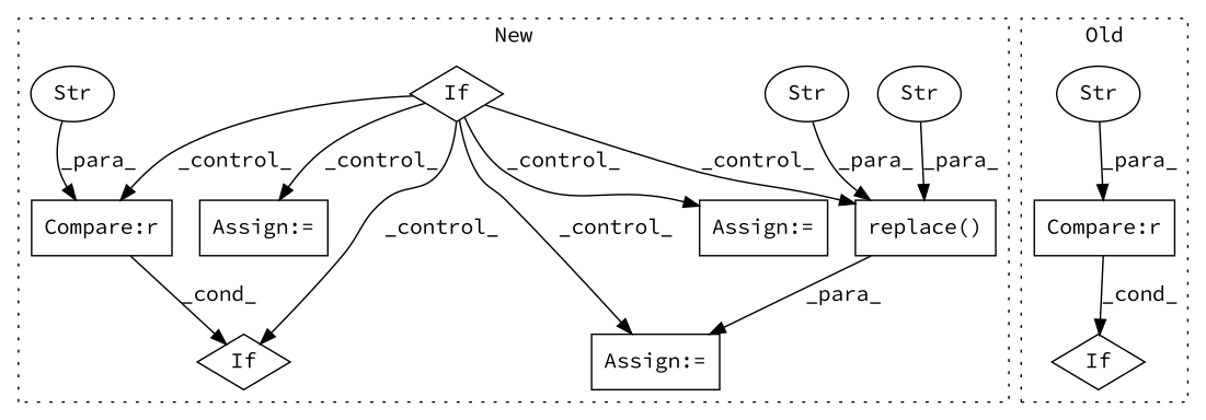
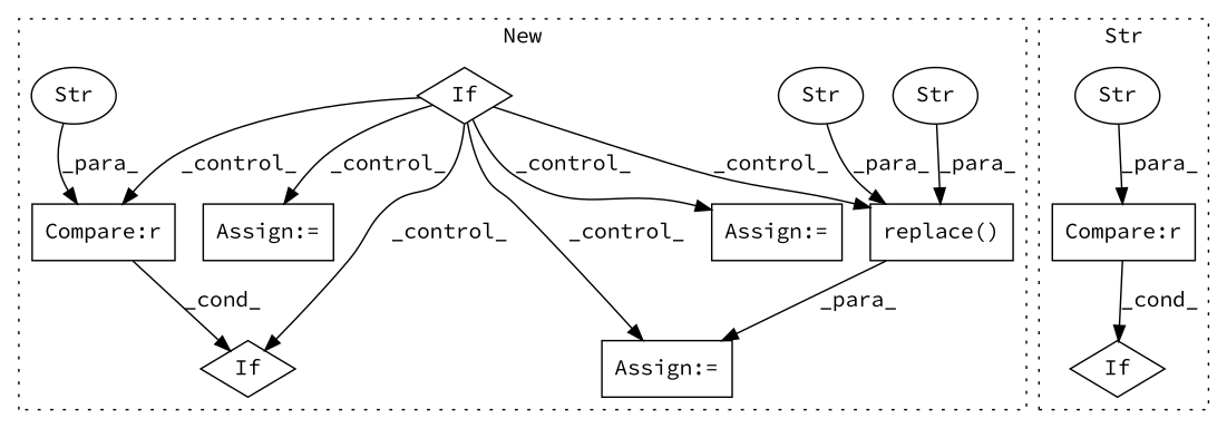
  digraph {
    fontname="Source Code Pro"
    node [a=66 l=3 s=6076 shape=box fontname="Source Code Pro"]
    edge [fontname="Source Code Pro"]
    n1 [a=75 l="19,1" label="replace()" s="6597,6632"]
    n2 [l=8 label=Str s=6616 shape=ellipse]
    n3 [l=6 label=Str s=6626 shape=ellipse]
    n4 [a=68 label="Assign:=" s=6594]
    n5 [a=96 label=If s=5256 shape=diamond]
    n6 [a=68 label="Assign:=" s=6767]
    n7 [a=68 label="Assign:=" s=6833]
    n8 [a=96 l=0 label=If shape=diamond]
    n9 [a=40 l=36 label="Compare:r"]
    n10 [l=19 label=Str s=6093 shape=ellipse]
    n11 [a=96 l=0 label=If s=5477 shape=diamond]
    n12 [a=40 l=34 label="Compare:r" s=5477]
    n13 [l=17 label=Str s=5494 shape=ellipse]
    subgraph cluster_1 {
      label=New
      style=dotted
      n1
      n2
      n3
      n4
      n5
      n6
      n7
      n8
      n9
      n10
    }
    subgraph cluster_2 {
-     label=Old
+     label=Str
      style=dotted
      n11
      n12
      n13
    }
    n1 -> n4 [label=_para_]
    n2 -> n1 [label=_para_]
    n3 -> n1 [label=_para_]
    n5 -> n1 [label=_control_]
    n5 -> n4 [label=_control_]
    n5 -> n6 [label=_control_]
    n5 -> n7 [label=_control_]
    n5 -> n8 [label=_control_]
    n5 -> n9 [label=_control_]
    n9 -> n8 [label=_cond_]
    n10 -> n9 [label=_para_]
    n12 -> n11 [label=_cond_]
    n13 -> n12 [label=_para_]
  }
